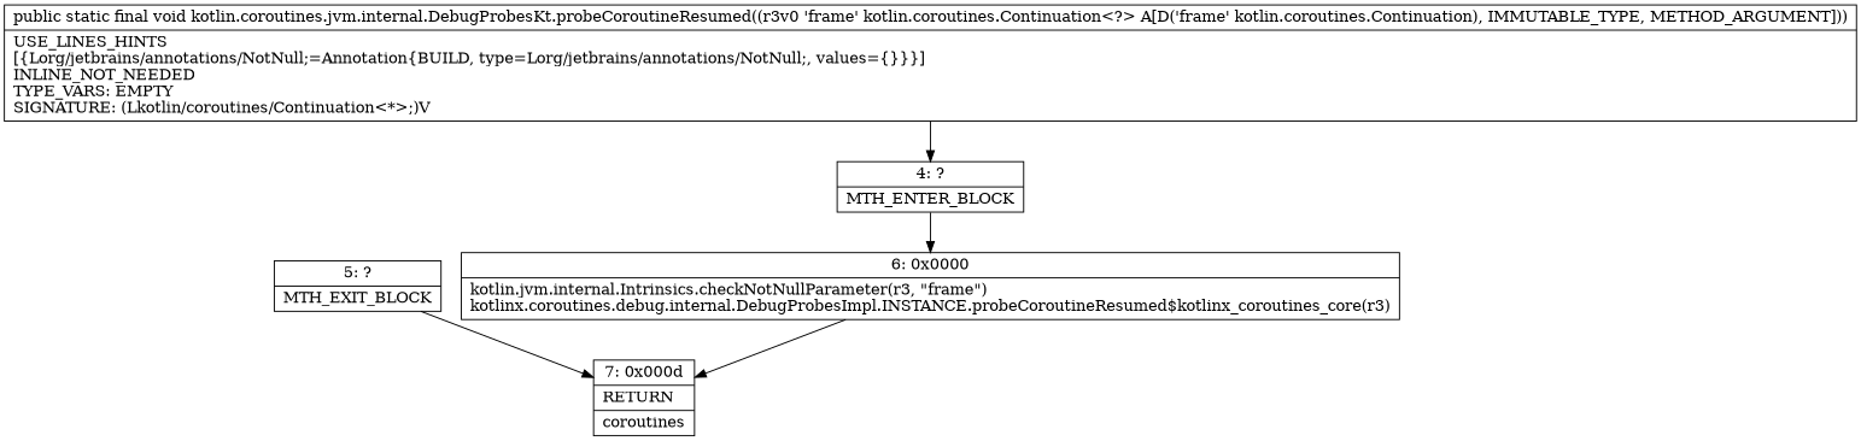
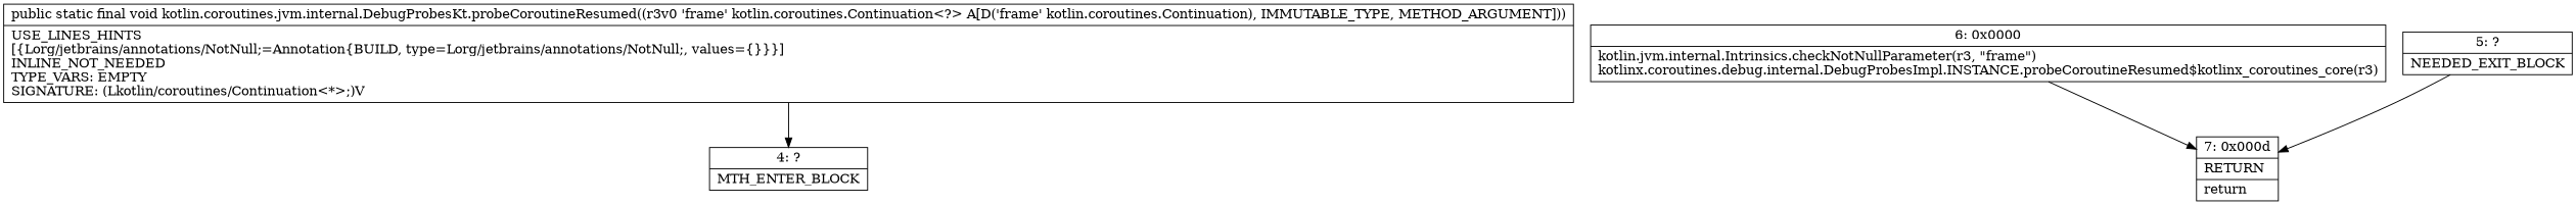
  digraph {
    fontname="DejaVu Serif"
    node [fontname="DejaVu Serif" shape=record]
    edge [fontname="DejaVu Serif"]
    n1 [label="{4\:\ ?|MTH_ENTER_BLOCK\l}"]
    n2 [label="{6\:\ 0x0000|kotlin.jvm.internal.Intrinsics.checkNotNullParameter(r3, \"frame\")\lkotlinx.coroutines.debug.internal.DebugProbesImpl.INSTANCE.probeCoroutineResumed$kotlinx_coroutines_core(r3)\l}"]
-   n3 [label="{7\:\ 0x000d|RETURN\l|coroutines\l}"]
-   n4 [label="{5\:\ ?|MTH_EXIT_BLOCK\l}"]
+   n3 [label="{7\:\ 0x000d|RETURN\l|return\l}"]
+   n4 [label="{5\:\ ?|NEEDED_EXIT_BLOCK\l}"]
    n5 [label="{public static final void kotlin.coroutines.jvm.internal.DebugProbesKt.probeCoroutineResumed((r3v0 'frame' kotlin.coroutines.Continuation\<?\> A[D('frame' kotlin.coroutines.Continuation), IMMUTABLE_TYPE, METHOD_ARGUMENT]))  | USE_LINES_HINTS\l[\{Lorg\/jetbrains\/annotations\/NotNull;=Annotation\{BUILD, type=Lorg\/jetbrains\/annotations\/NotNull;, values=\{\}\}\}]\lINLINE_NOT_NEEDED\lTYPE_VARS: EMPTY\lSIGNATURE: (Lkotlin\/coroutines\/Continuation\<*\>;)V\l}"]
-   n1 -> n2
    n2 -> n3
    n4 -> n3
    n5 -> n1
  }
